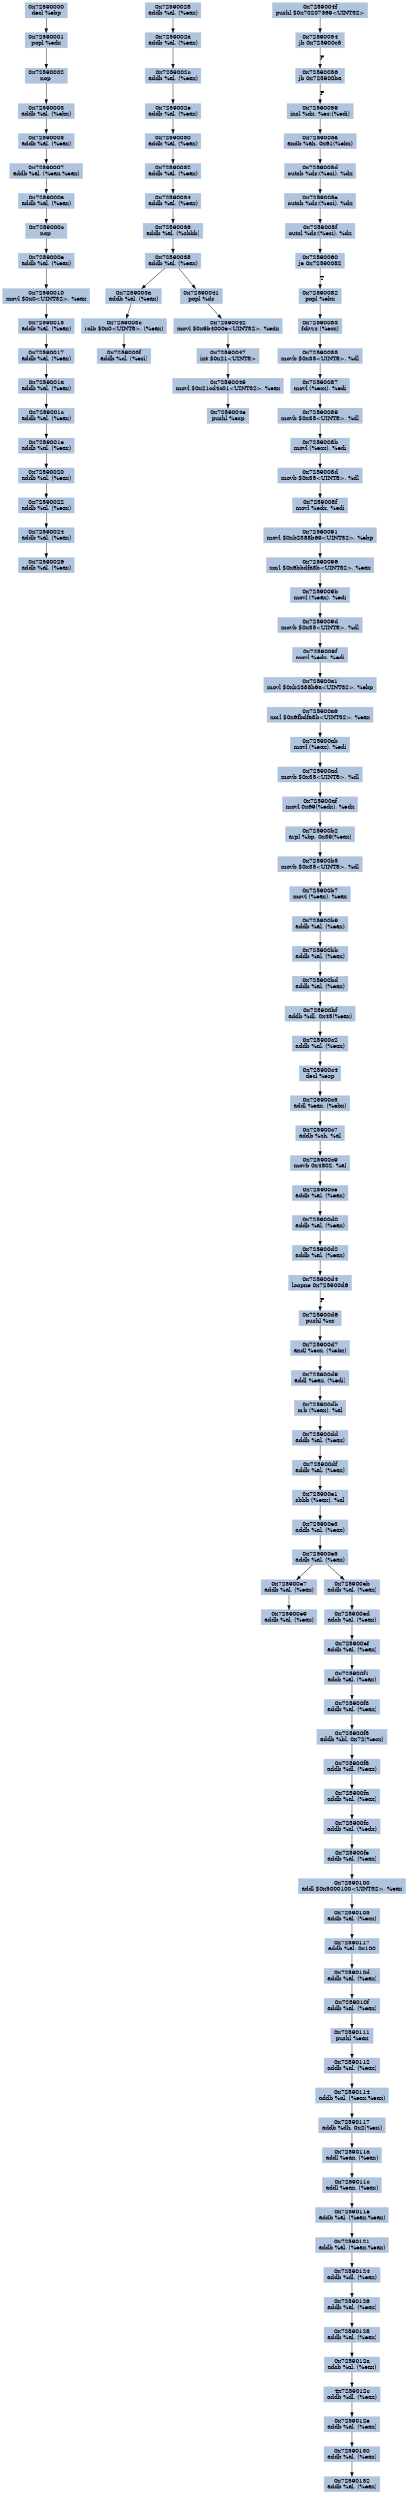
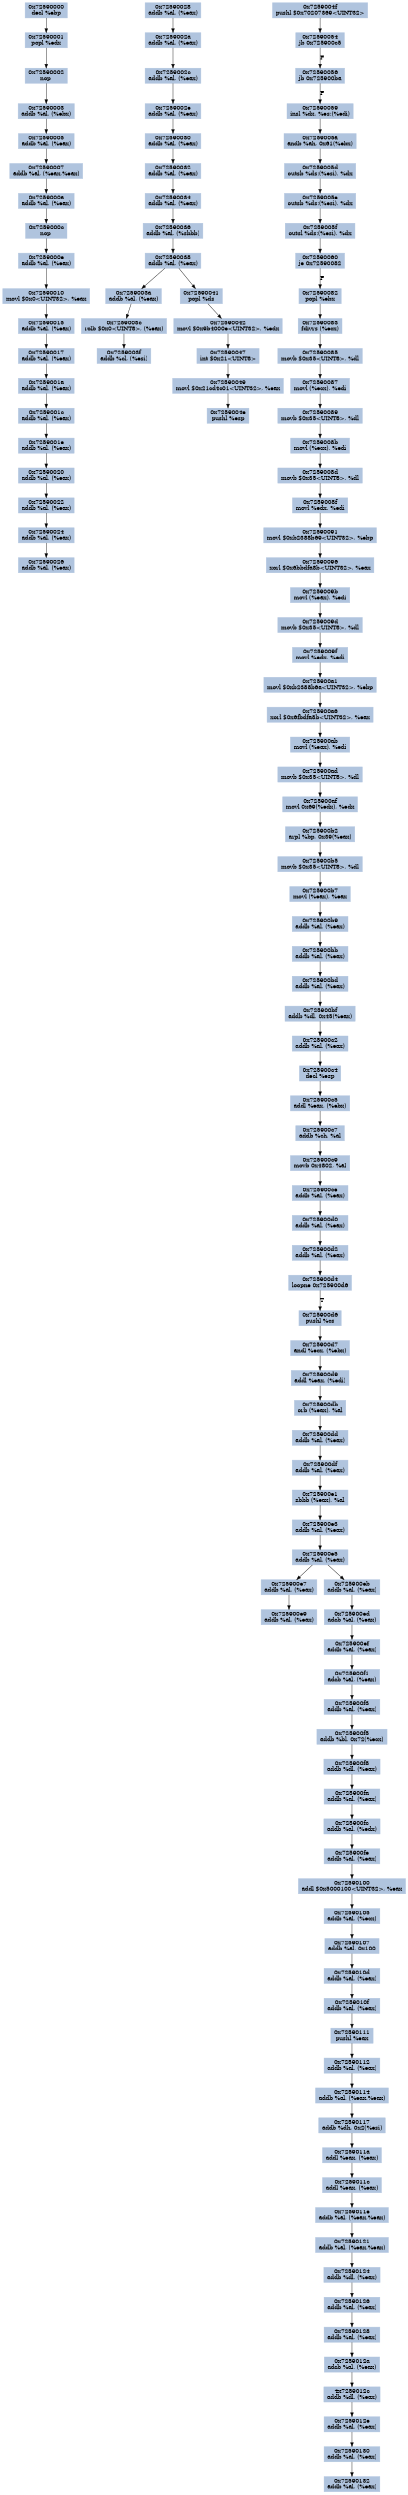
  digraph {
    node [color=lightsteelblue fillcolor=lightsteelblue shape=rectangle style=filled]
    edge [color="#000000"]
    n1 [label="0x72590000\ndecl %ebp"]
    n2 [label="0x72590001\npopl %edx"]
    n3 [label="0x72590002\nnop "]
    n4 [label="0x72590003\naddb %al, (%ebx)"]
    n5 [label="0x72590005\naddb %al, (%eax)"]
    n6 [label="0x72590007\naddb %al, (%eax,%eax)"]
    n7 [label="0x7259000a\naddb %al, (%eax)"]
    n8 [label="0x7259000c\nnop "]
    n9 [label="0x7259000e\naddb %al, (%eax)"]
    n10 [label="0x72590010\nmovl $0x0<UINT32>, %eax"]
    n11 [label="0x72590015\naddb %al, (%eax)"]
    n12 [label="0x72590017\naddb %al, (%eax)"]
    n13 [label="0x7259001a\naddb %al, (%eax)"]
    n14 [label="0x7259001c\naddb %al, (%eax)"]
    n15 [label="0x7259001e\naddb %al, (%eax)"]
    n16 [label="0x72590020\naddb %al, (%eax)"]
    n17 [label="0x72590022\naddb %al, (%eax)"]
    n18 [label="0x72590024\naddb %al, (%eax)"]
    n19 [label="0x72590026\naddb %al, (%eax)"]
    n20 [label="0x72590028\naddb %al, (%eax)"]
    n21 [label="0x7259002a\naddb %al, (%eax)"]
    n22 [label="0x7259002c\naddb %al, (%eax)"]
    n23 [label="0x7259002e\naddb %al, (%eax)"]
    n24 [label="0x72590030\naddb %al, (%eax)"]
    n25 [label="0x72590032\naddb %al, (%eax)"]
    n26 [label="0x72590034\naddb %al, (%eax)"]
    n27 [label="0x72590036\naddb %al, (%sbbb)"]
    n28 [label="0x72590038\naddb %al, (%eax)"]
    n29 [label="0x7259003a\naddb %al, (%eax)"]
    n30 [label="0x72590041\npopl %ds"]
    n31 [label="0x7259003c\nrolb $0x0<UINT8>, (%eax)"]
    n32 [label="0x7259003f\naddb %cl, (%esi)"]
    n33 [label="0x72590042\nmovl $0x9b4000e<UINT32>, %edx"]
    n34 [label="0x72590047\nint $0x21<UINT8>"]
    n35 [label="0x72590049\nmovl $0x21cd4c01<UINT32>, %eax"]
    n36 [label="0x7259004e\npushl %esp"]
    n37 [label="0x7259004f\npushl $0x70207369<UINT32>"]
    n38 [label="0x72590054\njb 0x725900c5"]
    n39 [label="0x72590056\njb 0x725900ba"]
    n40 [label="0x72590059\ninsl %dx, %es:(%edi)"]
    n41 [label="0x7259005a\nandb %ah, 0x61(%ebx)"]
    n42 [label="0x7259005d\noutsb %ds:(%esi), %dx"]
    n43 [label="0x7259005e\noutsb %ds:(%esi), %dx"]
    n44 [label="0x7259005f\noutsl %ds:(%esi), %dx"]
    n45 [label="0x72590060\nje 0x72590082"]
    n46 [label="0x72590082\npopl %ebx"]
    n47 [label="0x72590083\nfdivrs (%ecx)"]
    n48 [label="0x72590085\nmovb $0x35<UINT8>, %dl"]
    n49 [label="0x72590087\nmovl (%ecx), %edi"]
    n50 [label="0x72590089\nmovb $0x35<UINT8>, %dl"]
    n51 [label="0x7259008b\nmovl (%ecx), %edi"]
    n52 [label="0x7259008d\nmovb $0x35<UINT8>, %dl"]
    n53 [label="0x7259008f\nmovl %edx, %edi"]
    n54 [label="0x72590091\nmovl $0xb2388b69<UINT32>, %ebp"]
    n55 [label="0x72590096\nxorl $0x6bbdfa8b<UINT32>, %eax"]
    n56 [label="0x7259009b\nmovl (%eax), %edi"]
    n57 [label="0x7259009d\nmovb $0x35<UINT8>, %dl"]
    n58 [label="0x7259009f\nmovl %edx, %edi"]
    n59 [label="0x725900a1\nmovl $0xb2388b6a<UINT32>, %ebp"]
    n60 [label="0x725900a6\nxorl $0x6fbdfa8b<UINT32>, %eax"]
    n61 [label="0x725900ab\nmovl (%eax), %edi"]
    n62 [label="0x725900ad\nmovb $0x35<UINT8>, %dl"]
    n63 [label="0x725900af\nmovl 0x69(%edx), %edx"]
    n64 [label="0x725900b2\narpl %bp, 0x39(%eax)"]
    n65 [label="0x725900b5\nmovb $0x35<UINT8>, %dl"]
    n66 [label="0x725900b7\nmovl (%eax), %eax"]
    n67 [label="0x725900b9\naddb %al, (%eax)"]
    n68 [label="0x725900bb\naddb %al, (%eax)"]
    n69 [label="0x725900bd\naddb %al, (%eax)"]
    n70 [label="0x725900bf\naddb %dl, 0x45(%eax)"]
    n71 [label="0x725900c2\naddb %al, (%eax)"]
    n72 [label="0x725900c4\ndecl %esp"]
    n73 [label="0x725900c5\naddl %eax, (%ebx)"]
    n74 [label="0x725900c7\naddb %ch, %al"]
    n75 [label="0x725900c9\nmovb 0x4802, %al"]
    n76 [label="0x725900ce\naddb %al, (%eax)"]
    n77 [label="0x725900d0\naddb %al, (%eax)"]
    n78 [label="0x725900d2\naddb %al, (%eax)"]
    n79 [label="0x725900d4\nloopne 0x725900d6"]
    n80 [label="0x725900d6\npushl %cs"]
    n81 [label="0x725900d7\nandl %ecx, (%ebx)"]
    n82 [label="0x725900d9\naddl %eax, (%edi)"]
    n83 [label="0x725900db\norb (%eax), %al"]
    n84 [label="0x725900dd\naddb %al, (%eax)"]
    n85 [label="0x725900df\naddb %al, (%eax)"]
    n86 [label="0x725900e1\nsbbb (%eax), %al"]
    n87 [label="0x725900e3\naddb %al, (%eax)"]
    n88 [label="0x725900e5\naddb %al, (%eax)"]
    n89 [label="0x725900e7\naddb %al, (%eax)"]
    n90 [label="0x725900eb\naddb %al, (%eax)"]
    n91 [label="0x725900e9\naddb %al, (%eax)"]
    n92 [label="0x725900ed\nadcb %al, (%eax)"]
    n93 [label="0x725900ef\naddb %al, (%eax)"]
    n94 [label="0x725900f1\nadcb %al, (%eax)"]
    n95 [label="0x725900f3\naddb %al, (%eax)"]
    n96 [label="0x725900f5\naddb %bl, 0x72(%ecx)"]
    n97 [label="0x725900f8\naddb %dl, (%eax)"]
    n98 [label="0x725900fa\naddb %al, (%eax)"]
    n99 [label="0x725900fc\naddb %al, (%edx)"]
    n100 [label="0x725900fe\naddb %al, (%eax)"]
    n101 [label="0x72590100\naddl $0x5000100<UINT32>, %eax"]
    n102 [label="0x72590105\naddb %al, (%ecx)"]
-   n103 [label="0x72590117\naddb %al, 0x100"]
+   n103 [label="0x72590107\naddb %al, 0x100"]
    n104 [label="0x7259010d\naddb %al, (%eax)"]
    n105 [label="0x7259010f\naddb %al, (%eax)"]
    n106 [label="0x72590111\npushl %eax"]
    n107 [label="0x72590112\naddb %al, (%eax)"]
    n108 [label="0x72590114\naddb %al, (%eax,%eax)"]
    n109 [label="0x72590117\naddb %dh, 0x2(%esi)"]
    n110 [label="0x7259011a\naddl %eax, (%eax)"]
    n111 [label="0x7259011c\naddl %eax, (%eax)"]
    n112 [label="0x7259011e\naddb %al, (%eax,%eax)"]
    n113 [label="0x72590121\naddb %al, (%eax,%eax)"]
    n114 [label="0x72590124\naddb %dl, (%eax)"]
    n115 [label="0x72590126\naddb %al, (%eax)"]
    n116 [label="0x72590128\naddb %al, (%eax)"]
    n117 [label="0x7259012a\nadcb %al, (%eax)"]
    n118 [label="4x7259012c\naddb %dl, (%eax)"]
    n119 [label="0x7259012e\naddb %al, (%eax)"]
    n120 [label="0x72590130\naddb %al, (%eax)"]
    n121 [label="0x72590132\naddb %al, (%eax)"]
    n1 -> n2
    n2 -> n3
    n3 -> n4
    n4 -> n5
    n5 -> n6
    n6 -> n7
    n7 -> n8
    n8 -> n9
    n9 -> n10
    n10 -> n11
    n11 -> n12
    n12 -> n13
    n13 -> n14
    n14 -> n15
    n15 -> n16
    n16 -> n17
    n17 -> n18
    n18 -> n19
    n20 -> n21
    n21 -> n22
    n22 -> n23
    n23 -> n24
    n24 -> n25
    n25 -> n26
    n26 -> n27
    n27 -> n28
    n28 -> n29
    n28 -> n30
    n29 -> n31
    n30 -> n33
    n31 -> n32
    n33 -> n34
    n34 -> n35
    n35 -> n36
    n37 -> n38
    n38 -> n39 [label=F]
    n39 -> n40 [label=F]
    n40 -> n41
    n41 -> n42
    n42 -> n43
    n43 -> n44
    n44 -> n45
-   n45 -> n46 [label=T]
+   n45 -> n46 [label=F]
    n46 -> n47
    n47 -> n48
    n48 -> n49
    n49 -> n50
    n50 -> n51
    n51 -> n52
    n52 -> n53
    n53 -> n54
    n54 -> n55
    n55 -> n56
    n56 -> n57
    n57 -> n58
    n58 -> n59
    n59 -> n60
    n60 -> n61
    n61 -> n62
    n62 -> n63
    n63 -> n64
    n64 -> n65
    n65 -> n66
    n66 -> n67
    n67 -> n68
    n68 -> n69
    n69 -> n70
    n70 -> n71
    n71 -> n72
    n72 -> n73
    n73 -> n74
    n74 -> n75
    n75 -> n76
    n76 -> n77
    n77 -> n78
    n78 -> n79
-   n79 -> n80 [label=F]
+   n79 -> n80 [label=T]
    n80 -> n81
    n81 -> n82
    n82 -> n83
    n83 -> n84
    n84 -> n85
    n85 -> n86
    n86 -> n87
    n87 -> n88
    n88 -> n89
    n88 -> n90
    n89 -> n91
    n90 -> n92
    n92 -> n93
    n93 -> n94
    n94 -> n95
    n95 -> n96
    n96 -> n97
    n97 -> n98
    n98 -> n99
    n99 -> n100
    n100 -> n101
    n101 -> n102
    n102 -> n103
    n103 -> n104
    n104 -> n105
    n105 -> n106
    n106 -> n107
    n107 -> n108
    n108 -> n109
    n109 -> n110
    n110 -> n111
    n111 -> n112
    n112 -> n113
    n113 -> n114
    n114 -> n115
    n115 -> n116
    n116 -> n117
    n117 -> n118
    n118 -> n119
    n119 -> n120
    n120 -> n121
  }
